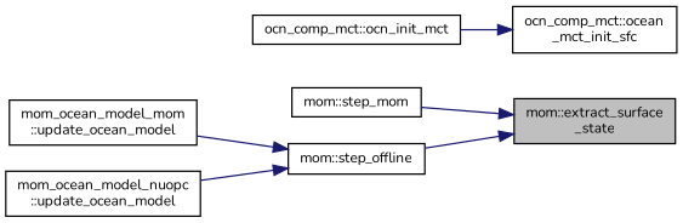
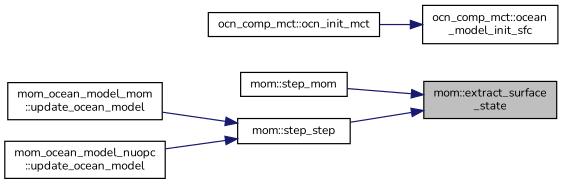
  digraph {
    fontname=Nunito
    rankdir=RL
    node [color=black fillcolor=white fontname=Nunito fontsize=10 shape=record style=filled]
    edge [color=midnightblue dir=back fontname=Nunito fontsize=10 labelfontname=Helvetica labelfontsize=10 style=solid]
    n1 [fillcolor=grey75 fontcolor=black height=0.2 label="mom::extract_surface\l_state" width=0.4]
    n2 [height=0.2 label="mom::step_mom" width=0.4]
-   n3 [height=0.2 label="mom::step_offline" width=0.4]
-   n4 [height=0.2 label="ocn_comp_mct::ocean\l_mct_init_sfc" width=0.4]
+   n3 [height=0.2 label="mom::step_step" width=0.4]
+   n4 [height=0.2 label="ocn_comp_mct::ocean\l_model_init_sfc" width=0.4]
    n5 [height=0.2 label="ocn_comp_mct::ocn_init_mct" width=0.4]
    n6 [height=0.2 label="mom_ocean_model_mom\l::update_ocean_model" width=0.4]
    n7 [height=0.2 label="mom_ocean_model_nuopc\l::update_ocean_model" width=0.4]
    n1 -> n2
    n1 -> n3
    n3 -> n6
    n3 -> n7
    n4 -> n5
  }
